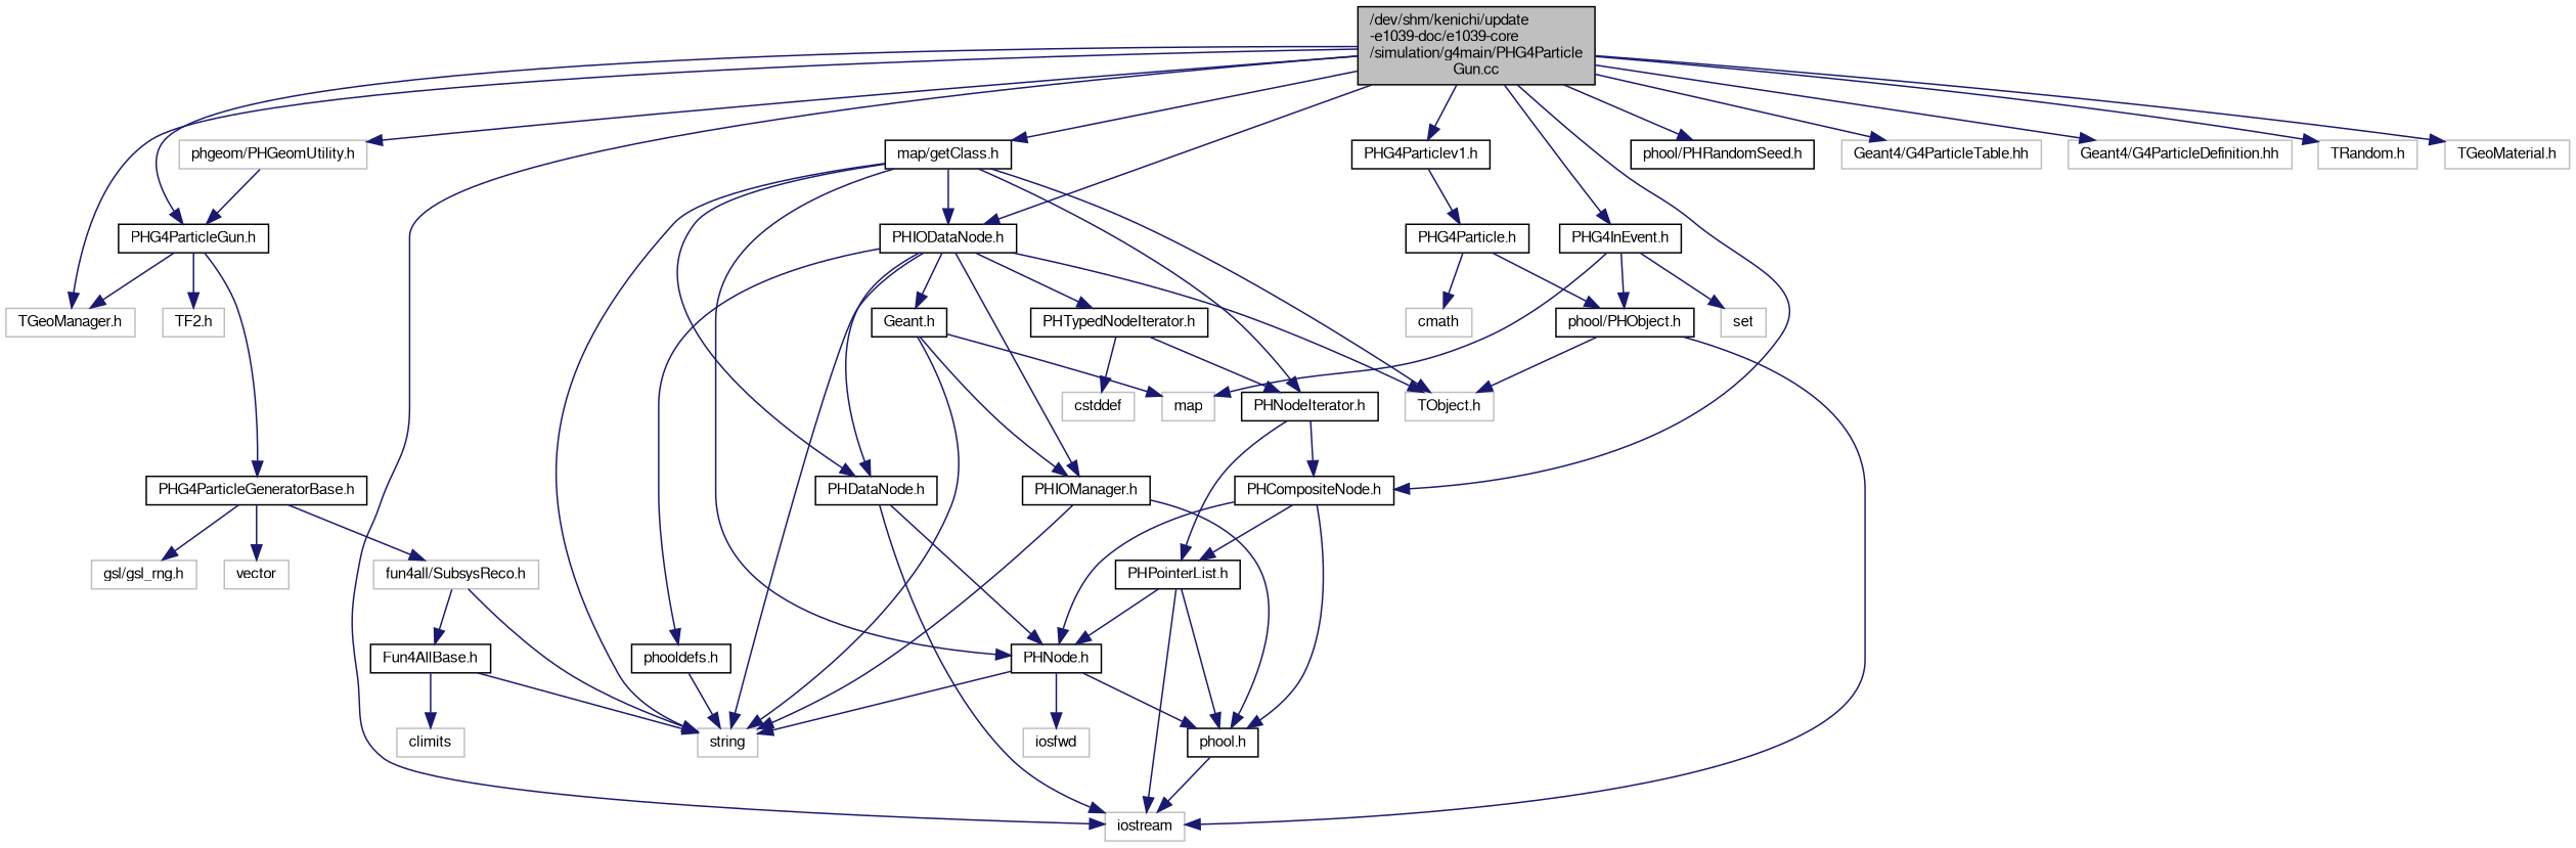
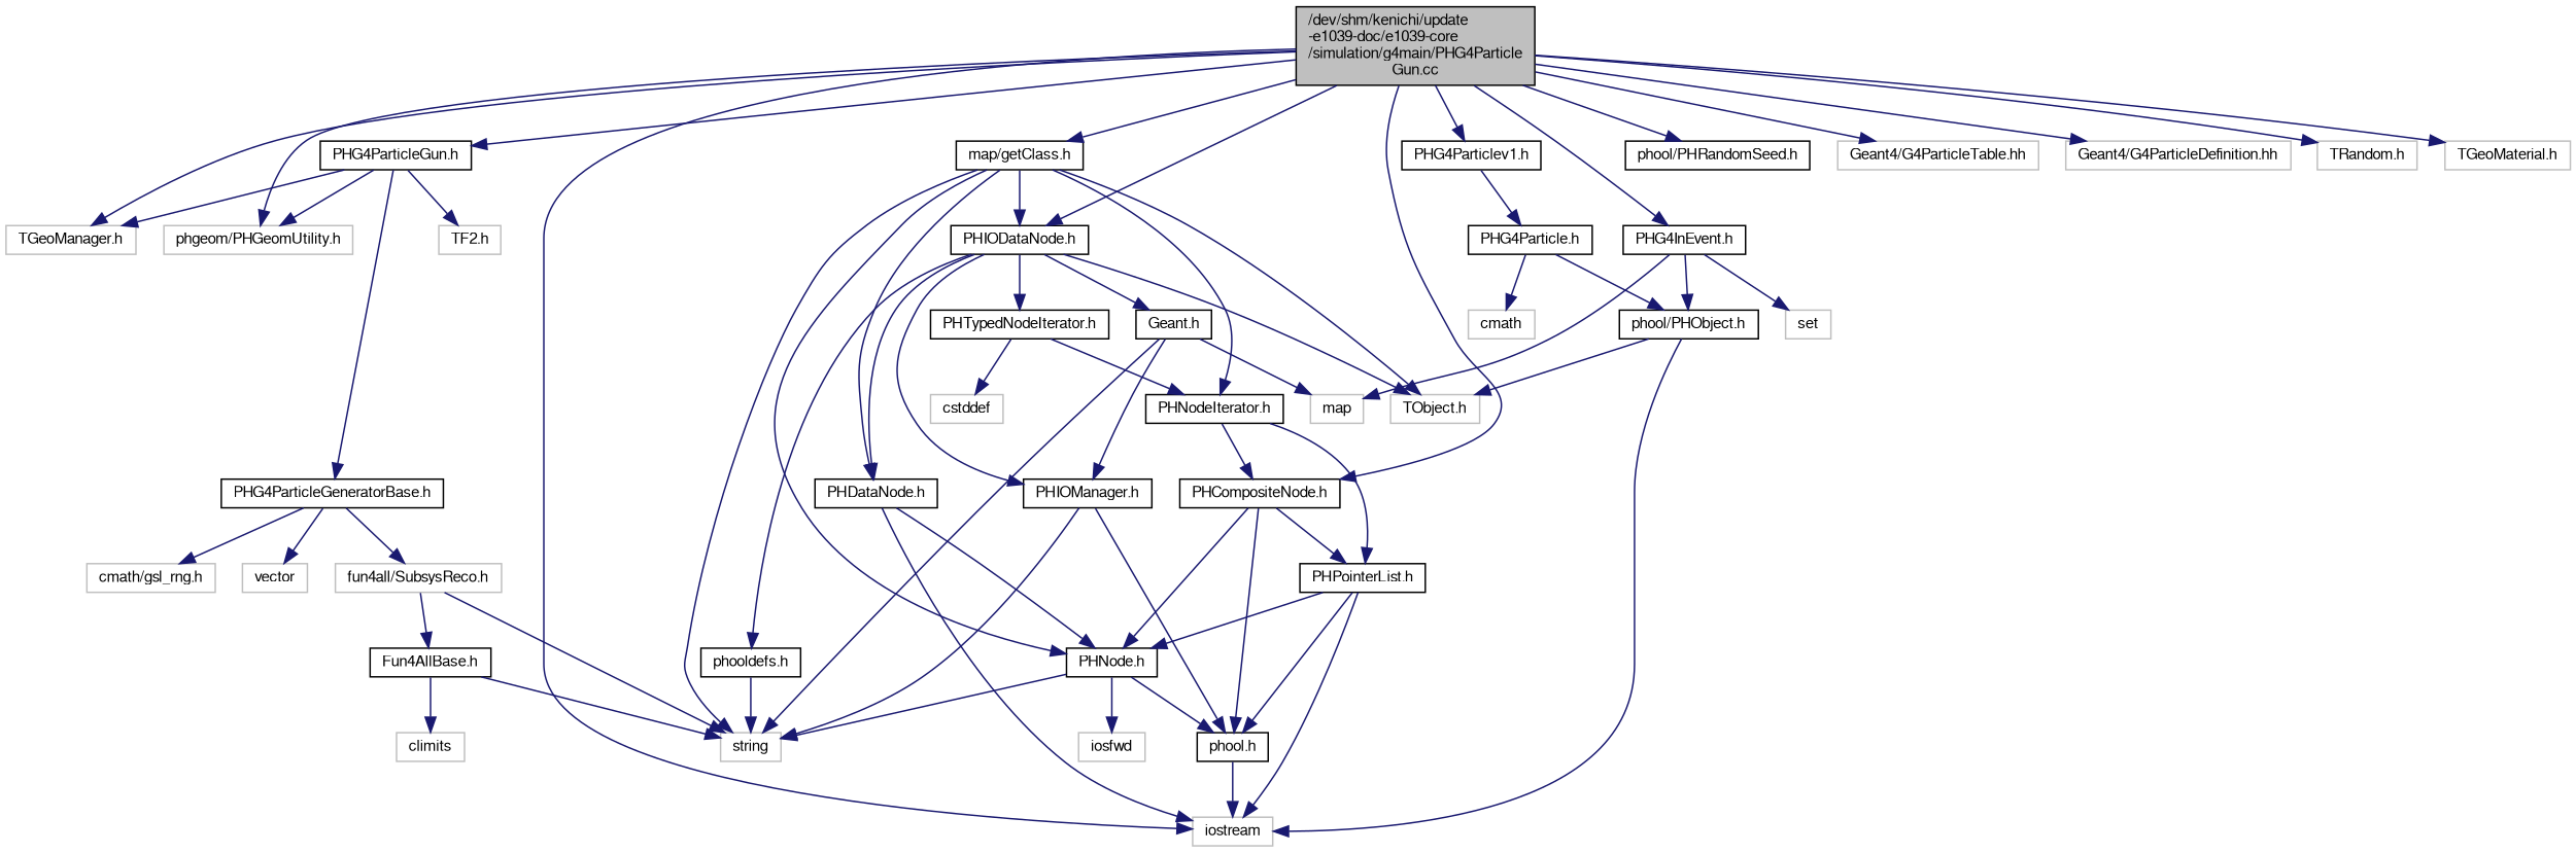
  digraph {
    node [color=black fontname=FreeSans fontsize=10 shape=record]
    edge [color=midnightblue fontname=FreeSans fontsize=10 labelfontname=FreeSans labelfontsize=10 style=solid]
    n1 [fillcolor=grey75 fontcolor=black height=0.2 label="/dev/shm/kenichi/update\l-e1039-doc/e1039-core\l/simulation/g4main/PHG4Particle\lGun.cc" style=filled width=0.4]
    n2 [height=0.2 label="PHG4ParticleGun.h" width=0.4]
    n3 [color=grey75 height=0.2 label="TGeoManager.h" width=0.4]
    n4 [color=grey75 height=0.2 label="phgeom/PHGeomUtility.h" width=0.4]
    n5 [height=0.2 label="PHG4Particlev1.h" width=0.4]
    n6 [color=grey75 height=0.2 label=iostream width=0.4]
    n7 [height=0.2 label="PHG4InEvent.h" width=0.4]
    n8 [height=0.2 label="map/getClass.h" width=0.4]
    n9 [height=0.2 label="PHCompositeNode.h" width=0.4]
    n10 [height=0.2 label="PHIODataNode.h" width=0.4]
    n11 [height=0.2 label="phool/PHRandomSeed.h" width=0.4]
    n12 [color=grey75 height=0.2 label="Geant4/G4ParticleTable.hh" width=0.4]
    n13 [color=grey75 height=0.2 label="Geant4/G4ParticleDefinition.hh" width=0.4]
    n14 [color=grey75 height=0.2 label="TRandom.h" width=0.4]
    n15 [color=grey75 height=0.2 label="TGeoMaterial.h" width=0.4]
    n16 [height=0.2 label="PHG4ParticleGeneratorBase.h" width=0.4]
    n17 [color=grey75 height=0.2 label="TF2.h" width=0.4]
    n18 [height=0.2 label="PHG4Particle.h" width=0.4]
    n19 [height=0.2 label="phool/PHObject.h" width=0.4]
    n20 [color=grey75 height=0.2 label=map width=0.4]
    n21 [color=grey75 height=0.2 label=set width=0.4]
    n22 [color=grey75 height=0.2 label=string width=0.4]
    n23 [color=grey75 height=0.2 label="TObject.h" width=0.4]
    n24 [height=0.2 label="PHNodeIterator.h" width=0.4]
    n25 [height=0.2 label="PHNode.h" width=0.4]
    n26 [height=0.2 label="PHDataNode.h" width=0.4]
    n27 [height=0.2 label="phool.h" width=0.4]
    n28 [height=0.2 label="PHPointerList.h" width=0.4]
    n29 [height=0.2 label="PHIOManager.h" width=0.4]
    n30 [height=0.2 label="Geant.h" width=0.4]
    n31 [height=0.2 label="PHTypedNodeIterator.h" width=0.4]
    n32 [height=0.2 label="phooldefs.h" width=0.4]
    n33 [color=grey75 height=0.2 label="fun4all/SubsysReco.h" width=0.4]
-   n34 [color=grey75 height=0.2 label="gsl/gsl_rng.h" width=0.4]
+   n34 [color=grey75 height=0.2 label="cmath/gsl_rng.h" width=0.4]
    n35 [color=grey75 height=0.2 label=vector width=0.4]
    n36 [height=0.2 label="Fun4AllBase.h" width=0.4]
    n37 [color=grey75 height=0.2 label=climits width=0.4]
    n38 [color=grey75 height=0.2 label=cmath width=0.4]
    n39 [color=grey75 height=0.2 label=iosfwd width=0.4]
    n40 [color=grey75 height=0.2 label=cstddef width=0.4]
    n1 -> n2
    n1 -> n3
    n1 -> n4
    n1 -> n5
    n1 -> n6
    n1 -> n7
    n1 -> n8
    n1 -> n9
    n1 -> n10
    n1 -> n11
    n1 -> n12
    n1 -> n13
    n1 -> n14
    n1 -> n15
    n2 -> n3
-   n4 -> n2
+   n2 -> n4
    n2 -> n16
    n2 -> n17
    n5 -> n18
    n7 -> n19
    n7 -> n20
    n7 -> n21
    n8 -> n10
    n8 -> n22
    n8 -> n23
    n8 -> n24
    n8 -> n25
    n8 -> n26
    n9 -> n25
    n9 -> n27
    n9 -> n28
-   n10 -> n22
    n10 -> n23
    n10 -> n26
    n10 -> n29
    n10 -> n30
    n10 -> n31
    n10 -> n32
    n16 -> n33
    n16 -> n34
    n16 -> n35
    n18 -> n19
    n18 -> n38
    n19 -> n6
    n19 -> n23
    n24 -> n9
    n24 -> n28
    n25 -> n22
    n25 -> n27
    n25 -> n39
    n26 -> n6
    n26 -> n25
    n27 -> n6
    n28 -> n6
    n28 -> n25
    n28 -> n27
    n29 -> n22
    n29 -> n27
    n30 -> n20
    n30 -> n22
    n30 -> n29
    n31 -> n24
    n31 -> n40
    n32 -> n22
    n33 -> n22
    n33 -> n36
    n36 -> n22
    n36 -> n37
  }
